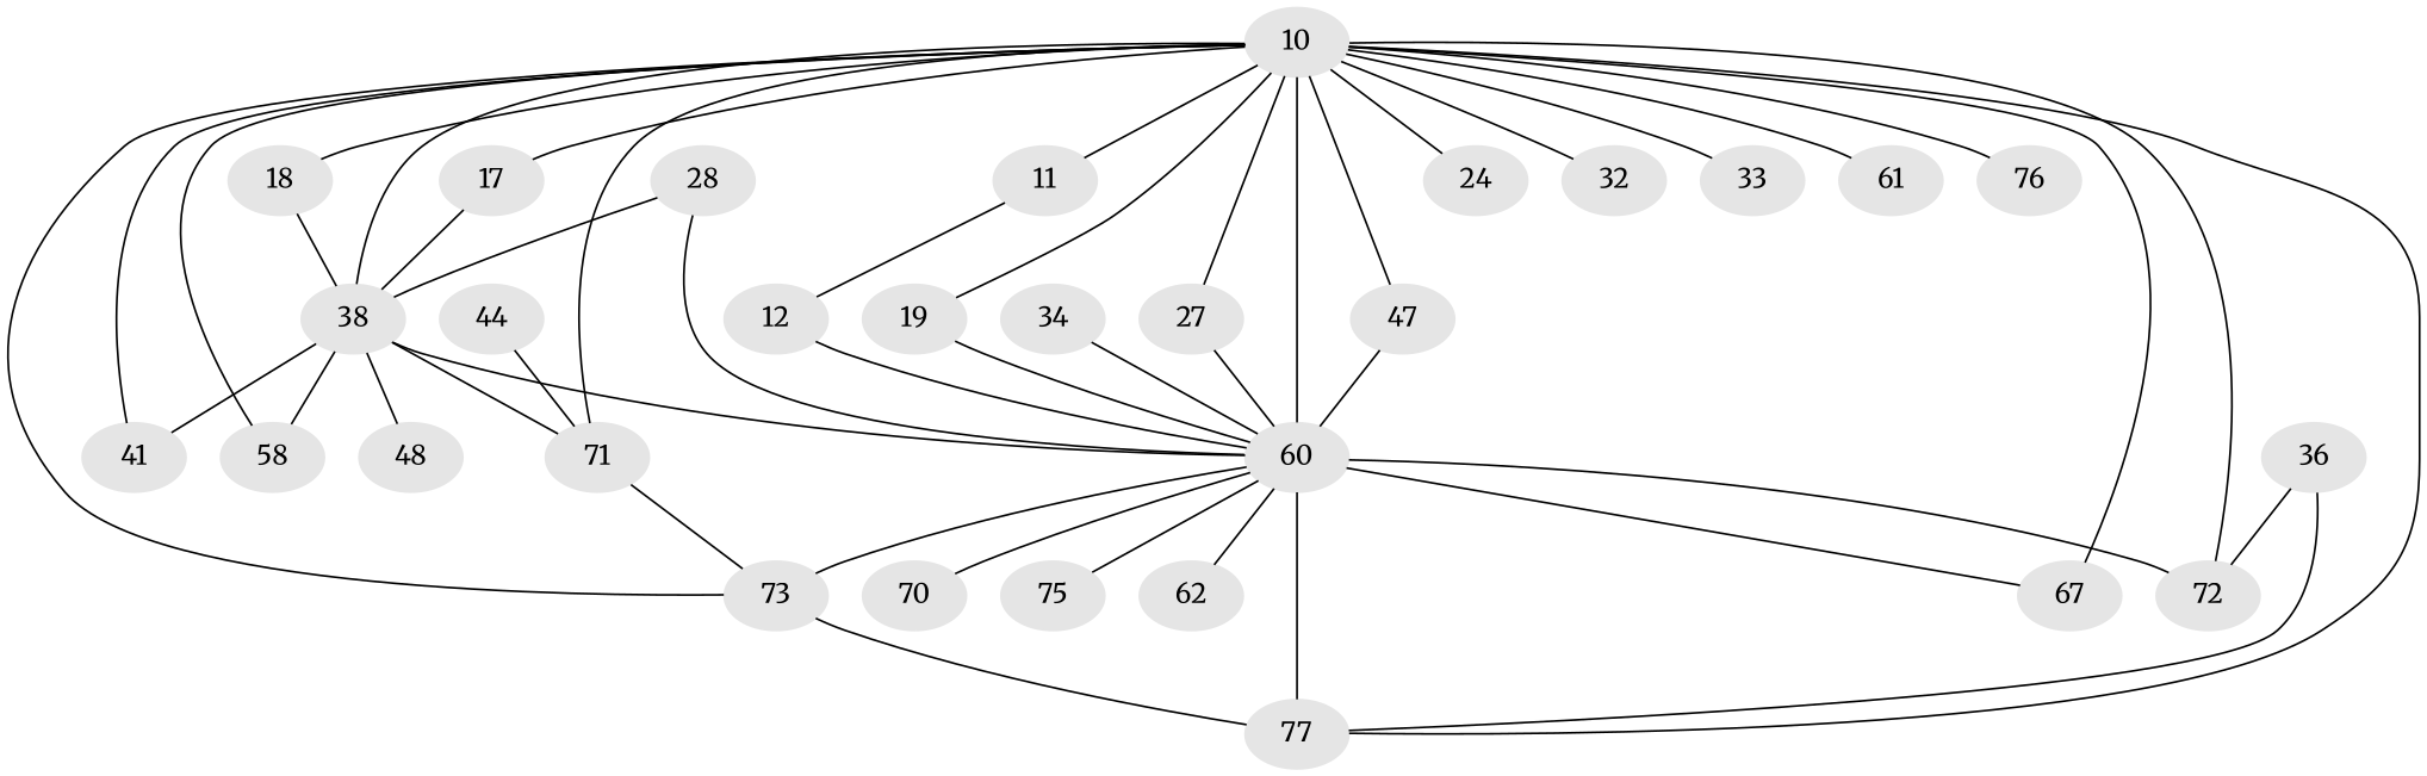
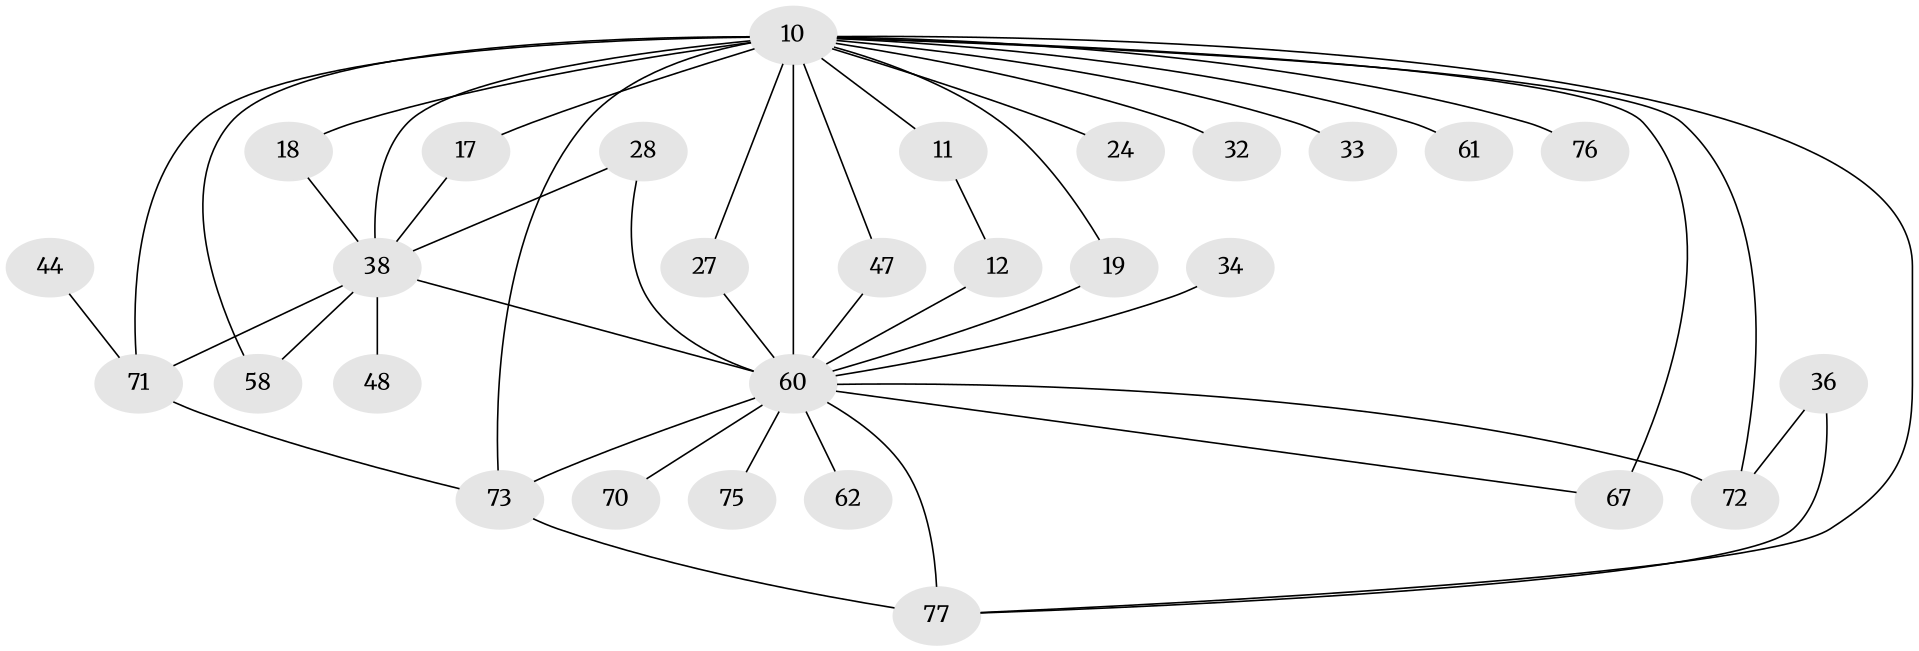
  graph {
    fontname=Merriweather
    node [color=gray90 fontname=Merriweather style=filled]
    edge [fontname=Merriweather]
    10 [super="+4+8"]
    11
    17
    18
    19
    24 [super="+14"]
    27
    32
    33
    38 [super="+7"]
-   41
    47
    n13 [label=58 super="+16"]
    60 [super="+31+55+35+54+9+5"]
    61
    67 [super="+51"]
    71 [super="+40+50"]
    72 [super="+52+25"]
    73 [super="+53+66+57+65+49+68"]
    76
    77 [super="+69+74"]
    12
    48
    62
    70 [super="+64"]
    75
    28
    34
    36
    44 [super="+43"]
    10 -- 11 [weight=2]
    10 -- 17
    10 -- 18
    10 -- 19
    10 -- 24 [weight=3]
    10 -- 27
    10 -- 32 [weight=2]
    10 -- 33 [weight=2]
    10 -- 38 [weight=9]
-   10 -- 41
    10 -- 47
    10 -- n13
    10 -- 60 [weight=19]
    10 -- 61 [weight=2]
    10 -- 67 [weight=2]
    10 -- 71 [weight=5]
    10 -- 72 [weight=3]
    10 -- 73 [weight=3]
    10 -- 76 [weight=2]
    10 -- 77 [weight=2]
    11 -- 12
    17 -- 38
    18 -- 38
    19 -- 60
    27 -- 60
-   38 -- 41
    38 -- n13
    38 -- 60 [weight=9]
    38 -- 71
    38 -- 48
    47 -- 60
    60 -- 67
    60 -- 72
    60 -- 73 [weight=3]
    60 -- 77 [weight=13]
    60 -- 62 [weight=2]
    60 -- 70 [weight=5]
    60 -- 75 [weight=2]
    71 -- 73
    73 -- 77 [weight=2]
    12 -- 60
    28 -- 38
    28 -- 60
    34 -- 60 [weight=2]
    36 -- 72
    36 -- 77
    44 -- 71
  }
